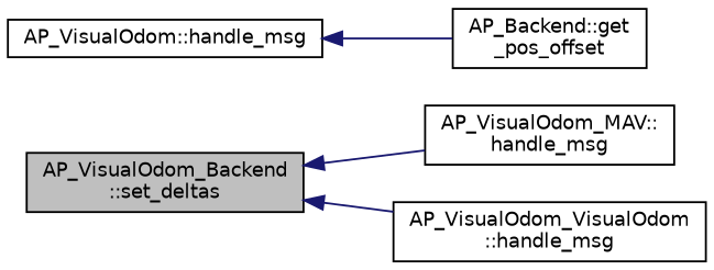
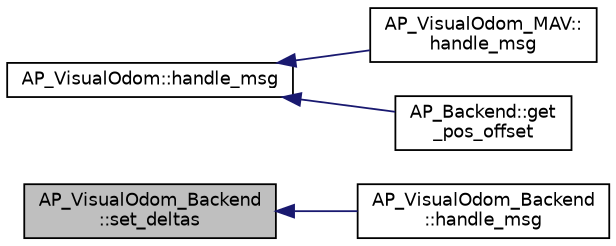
  digraph {
    rankdir=LR
    node [color=black fillcolor=white fontname=Helvetica fontsize=10 shape=record style=filled]
    edge [color=midnightblue dir=back fontname=Helvetica fontsize=10 labelfontname=Helvetica labelfontsize=10 style=solid]
    n1 [fillcolor=grey75 fontcolor=black height=0.2 label="AP_VisualOdom_Backend\l::set_deltas" width=0.4]
    n2 [height=0.2 label="AP_VisualOdom_MAV::\lhandle_msg" width=0.4]
-   n3 [height=0.2 label="AP_VisualOdom_VisualOdom\l::handle_msg" width=0.4]
+   n3 [height=0.2 label="AP_VisualOdom_Backend\l::handle_msg" width=0.4]
    n4 [height=0.2 label="AP_VisualOdom::handle_msg" width=0.4]
    n5 [height=0.2 label="AP_Backend::get\l_pos_offset" width=0.4]
-   n1 -> n2
+   n4 -> n2
    n1 -> n3
    n4 -> n5
  }
